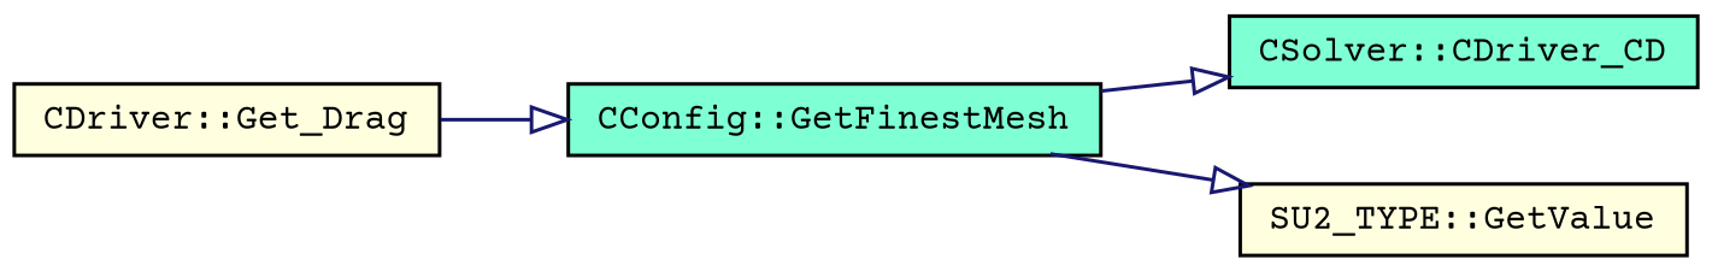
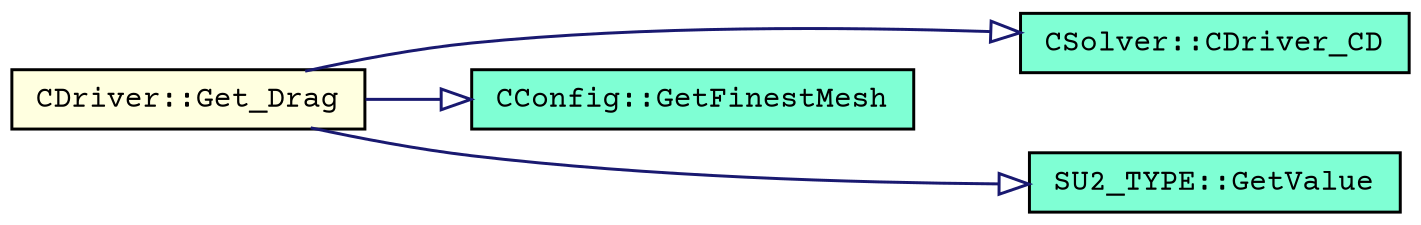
  digraph {
    fontname="Courier Prime"
    rankdir=LR
    node [color=black fillcolor=lightyellow fontname="Courier Prime" fontsize=10 shape=record style=filled]
    edge [arrowhead=onormal color=midnightblue fontname="Courier Prime" fontsize=10 labelfontname=Helvetica labelfontsize=10 style=solid]
    n1 [fontcolor=black height=0.2 label="CDriver::Get_Drag" width=0.4]
    n2 [fillcolor=aquamarine height=0.2 label="CConfig::GetFinestMesh" width=0.4]
    n3 [fillcolor=aquamarine height=0.2 label="CSolver::CDriver_CD" width=0.4]
-   n4 [height=0.2 label="SU2_TYPE::GetValue" width=0.4]
+   n4 [fillcolor=aquamarine height=0.2 label="SU2_TYPE::GetValue" width=0.4]
    n1 -> n2
-   n2 -> n3
-   n2 -> n4
+   n1 -> n3
+   n1 -> n4
  }
